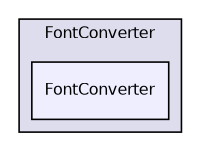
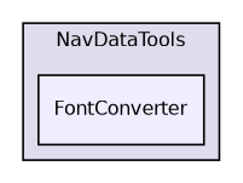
  digraph {
    compound=true
    n1 [fillcolor="#eeeeff" fontname=Helvetica fontsize=10 label=FontConverter pencolor=black shape=box style=filled]
    subgraph cluster_1 {
      bgcolor="#ddddee"
      fontname=Helvetica
      fontsize=10
-     label=FontConverter
+     label=NavDataTools
      pencolor=black
      n1
    }
  }
